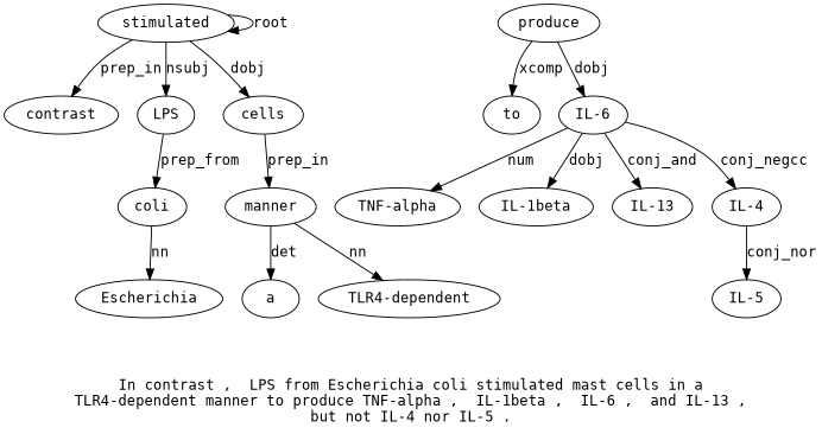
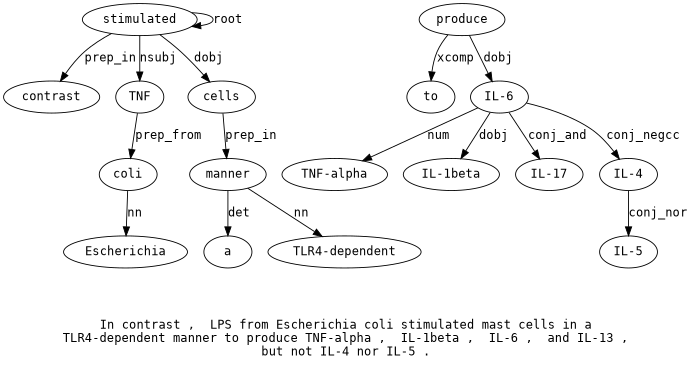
  digraph {
    fontname="DejaVu Sans Mono"
    label="In contrast ,  LPS from Escherichia coli stimulated mast cells in a\nTLR4-dependent manner to produce TNF-alpha ,  IL-1beta ,  IL-6 ,  and IL-13 ,\nbut not IL-4 nor IL-5 ."
    node [fillcolor=white fontname="DejaVu Sans Mono" style=filled]
    edge [fontname="DejaVu Sans Mono"]
    n1 [label=stimulated]
    n2 [label=contrast]
-   n3 [label=LPS]
+   n3 [label=TNF]
    n4 [label=cells]
    n5 [label=coli]
    n6 [label=manner]
    n7 [label=produce]
    n8 [label=to]
    n9 [label="IL-6"]
    n10 [label=Escherichia]
    n11 [label=a]
    n12 [label="TLR4-dependent"]
    n13 [label="TNF-alpha"]
    n14 [label="IL-1beta"]
-   n15 [label="IL-13"]
+   n15 [label="IL-17"]
    n16 [label="IL-4"]
    n17 [label="IL-5"]
    n1 -> n1 [label=root]
    n1 -> n2 [label=prep_in]
    n1 -> n3 [label=nsubj]
    n1 -> n4 [label=dobj]
    n3 -> n5 [label=prep_from]
    n4 -> n6 [label=prep_in]
    n5 -> n10 [label=nn]
    n6 -> n11 [label=det]
    n6 -> n12 [label=nn]
    n7 -> n8 [label=xcomp]
    n7 -> n9 [label=dobj]
    n9 -> n13 [label=num]
    n9 -> n14 [label=dobj]
    n9 -> n15 [label=conj_and]
    n9 -> n16 [label=conj_negcc]
    n16 -> n17 [label=conj_nor]
  }
